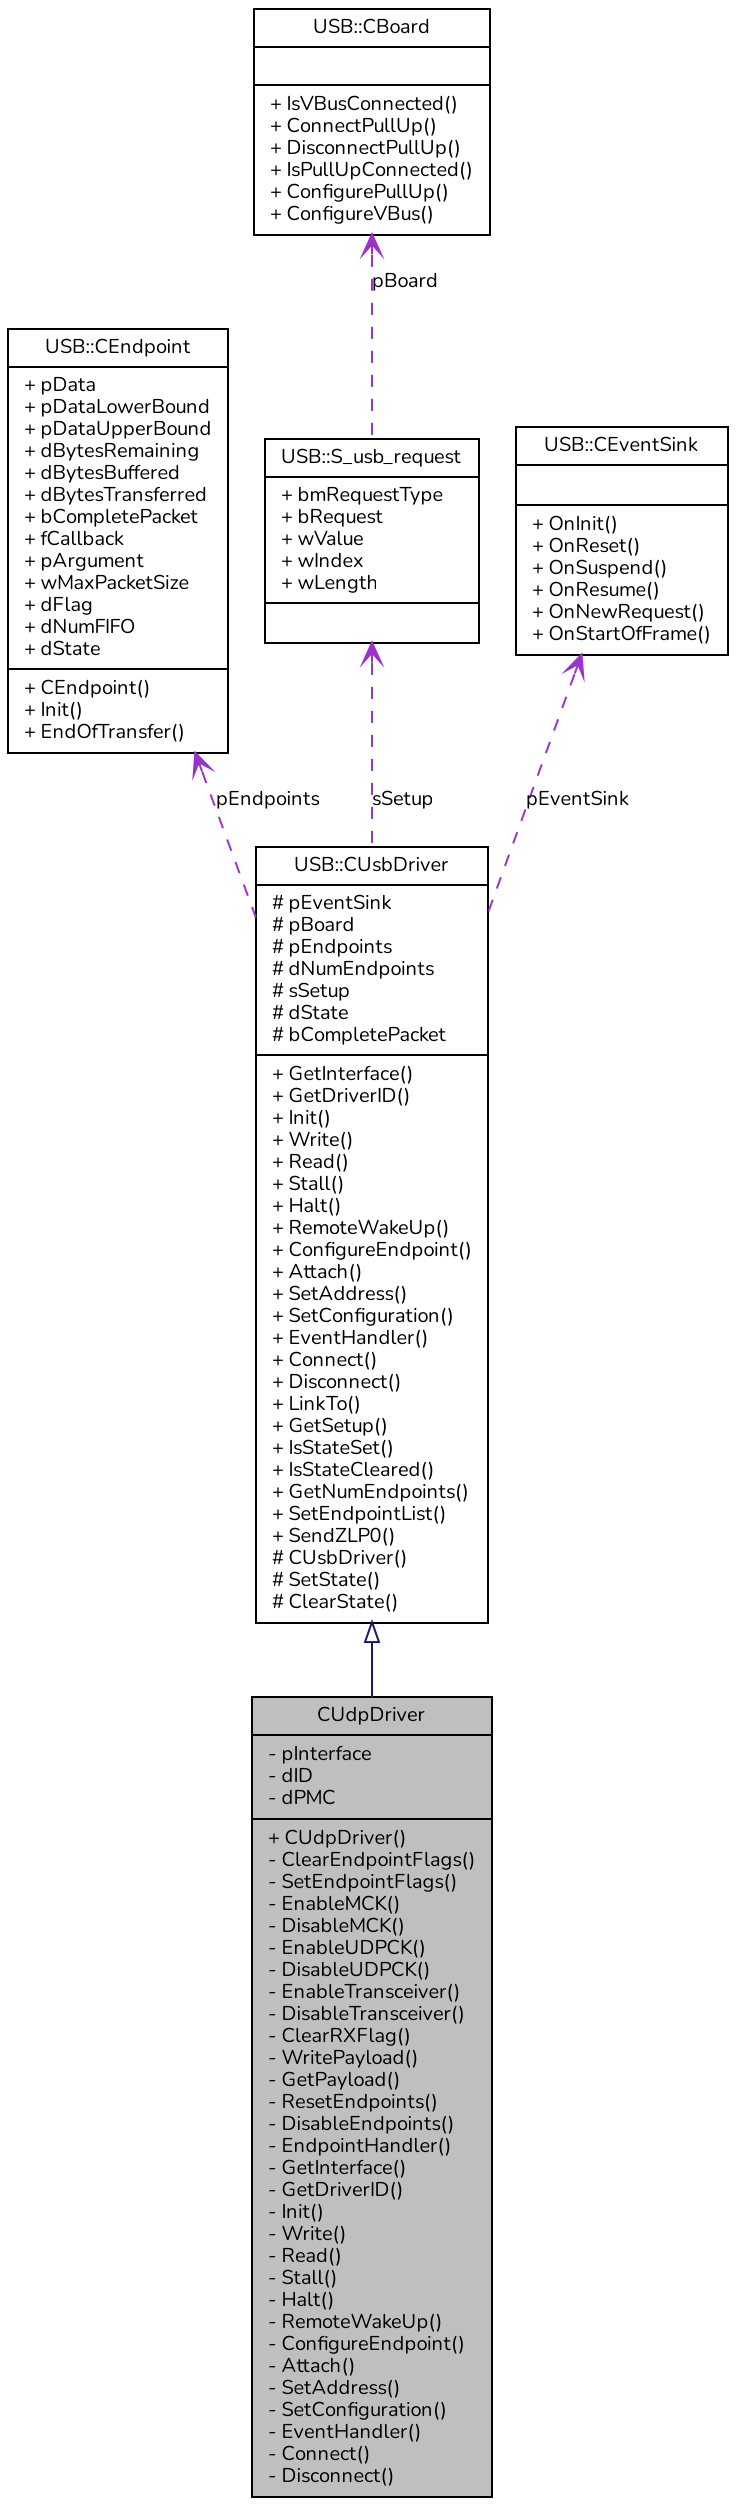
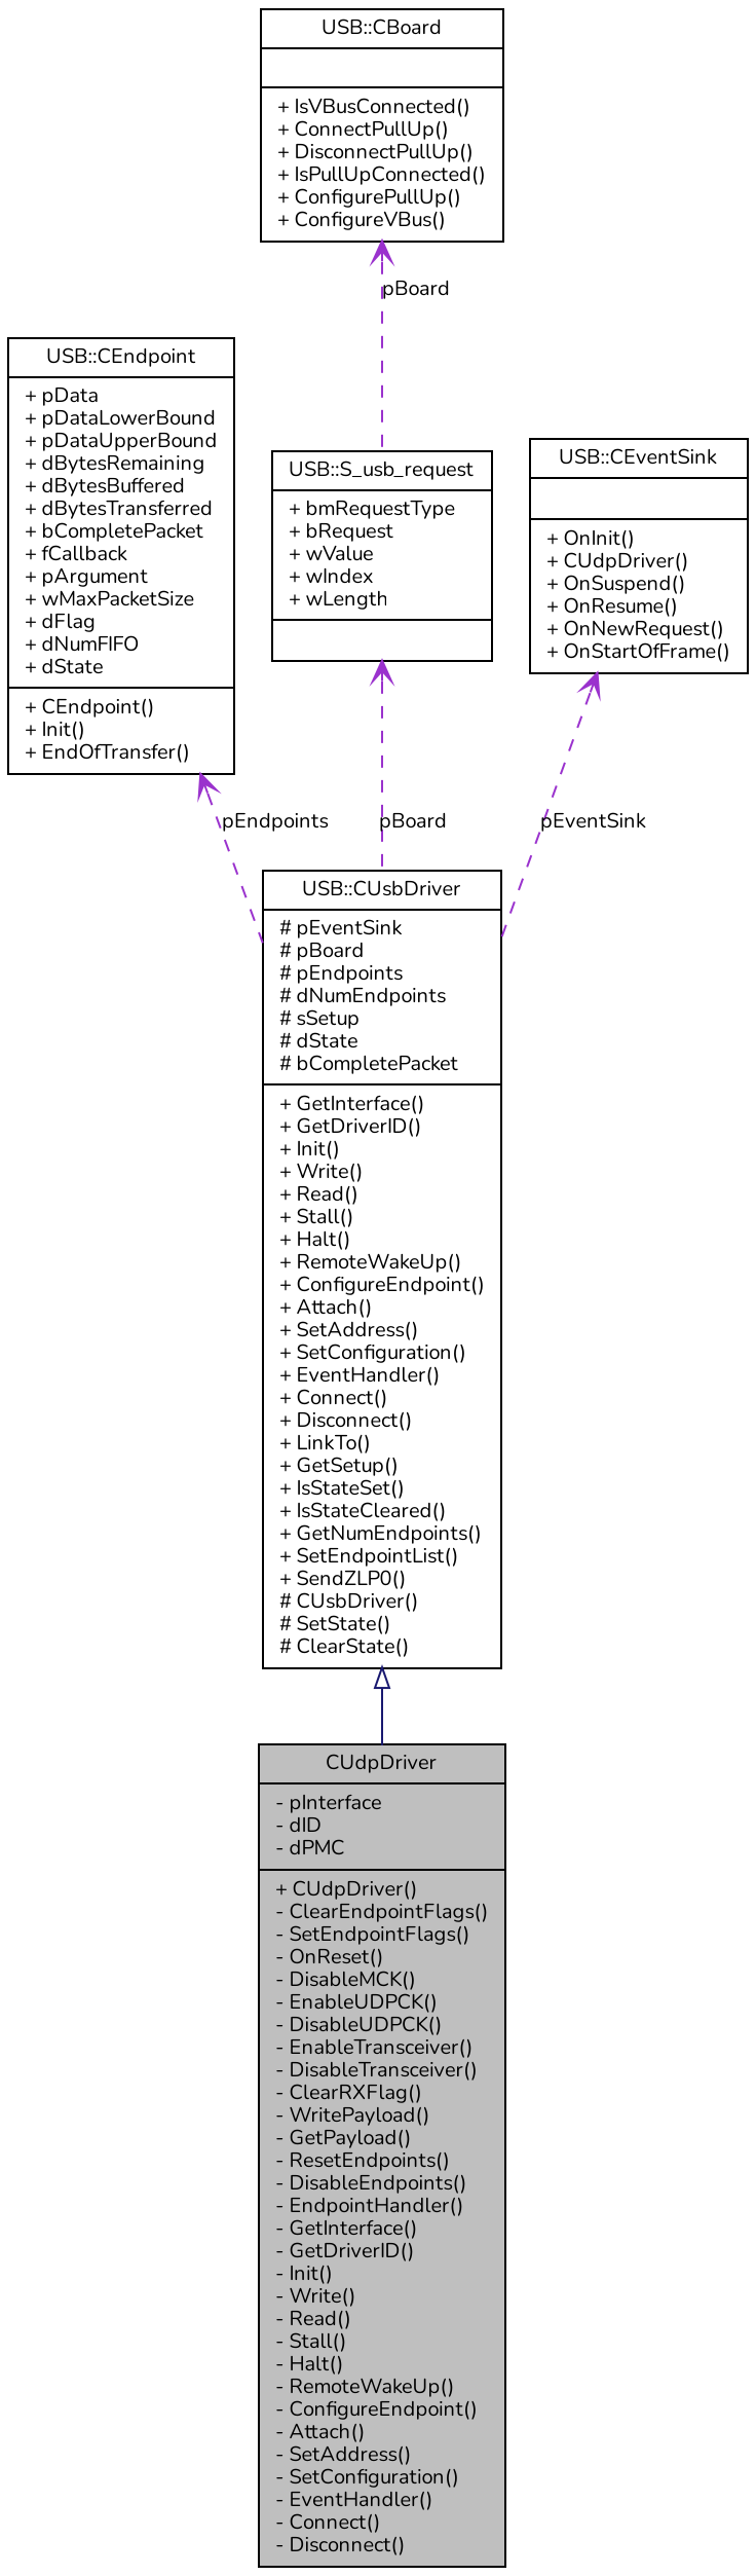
  digraph {
    fontname=Nunito
    node [color=black fontname=Nunito fontsize=10 shape=record]
    edge [arrowtail=open color=darkorchid3 dir=back fontname=Nunito fontsize=10 labelfontname=FreeSans labelfontsize=10 style=dashed]
-   n1 [fillcolor=grey75 fontcolor=black height=0.2 label="{CUdpDriver\n|- pInterface\l- dID\l- dPMC\l|+ CUdpDriver()\l- ClearEndpointFlags()\l- SetEndpointFlags()\l- EnableMCK()\l- DisableMCK()\l- EnableUDPCK()\l- DisableUDPCK()\l- EnableTransceiver()\l- DisableTransceiver()\l- ClearRXFlag()\l- WritePayload()\l- GetPayload()\l- ResetEndpoints()\l- DisableEndpoints()\l- EndpointHandler()\l- GetInterface()\l- GetDriverID()\l- Init()\l- Write()\l- Read()\l- Stall()\l- Halt()\l- RemoteWakeUp()\l- ConfigureEndpoint()\l- Attach()\l- SetAddress()\l- SetConfiguration()\l- EventHandler()\l- Connect()\l- Disconnect()\l}" style=filled width=0.4]
+   n1 [fillcolor=grey75 fontcolor=black height=0.2 label="{CUdpDriver\n|- pInterface\l- dID\l- dPMC\l|+ CUdpDriver()\l- ClearEndpointFlags()\l- SetEndpointFlags()\l- OnReset()\l- DisableMCK()\l- EnableUDPCK()\l- DisableUDPCK()\l- EnableTransceiver()\l- DisableTransceiver()\l- ClearRXFlag()\l- WritePayload()\l- GetPayload()\l- ResetEndpoints()\l- DisableEndpoints()\l- EndpointHandler()\l- GetInterface()\l- GetDriverID()\l- Init()\l- Write()\l- Read()\l- Stall()\l- Halt()\l- RemoteWakeUp()\l- ConfigureEndpoint()\l- Attach()\l- SetAddress()\l- SetConfiguration()\l- EventHandler()\l- Connect()\l- Disconnect()\l}" style=filled width=0.4]
    n2 [height=0.2 label="{USB::CUsbDriver\n|# pEventSink\l# pBoard\l# pEndpoints\l# dNumEndpoints\l# sSetup\l# dState\l# bCompletePacket\l|+ GetInterface()\l+ GetDriverID()\l+ Init()\l+ Write()\l+ Read()\l+ Stall()\l+ Halt()\l+ RemoteWakeUp()\l+ ConfigureEndpoint()\l+ Attach()\l+ SetAddress()\l+ SetConfiguration()\l+ EventHandler()\l+ Connect()\l+ Disconnect()\l+ LinkTo()\l+ GetSetup()\l+ IsStateSet()\l+ IsStateCleared()\l+ GetNumEndpoints()\l+ SetEndpointList()\l+ SendZLP0()\l# CUsbDriver()\l# SetState()\l# ClearState()\l}" width=0.4]
    n3 [height=0.2 label="{USB::CEndpoint\n|+ pData\l+ pDataLowerBound\l+ pDataUpperBound\l+ dBytesRemaining\l+ dBytesBuffered\l+ dBytesTransferred\l+ bCompletePacket\l+ fCallback\l+ pArgument\l+ wMaxPacketSize\l+ dFlag\l+ dNumFIFO\l+ dState\l|+ CEndpoint()\l+ Init()\l+ EndOfTransfer()\l}" width=0.4]
    n4 [height=0.2 label="{USB::CBoard\n||+ IsVBusConnected()\l+ ConnectPullUp()\l+ DisconnectPullUp()\l+ IsPullUpConnected()\l+ ConfigurePullUp()\l+ ConfigureVBus()\l}" width=0.4]
    n5 [height=0.2 label="{USB::S_usb_request\n|+ bmRequestType\l+ bRequest\l+ wValue\l+ wIndex\l+ wLength\l|}" width=0.4]
-   n6 [height=0.2 label="{USB::CEventSink\n||+ OnInit()\l+ OnReset()\l+ OnSuspend()\l+ OnResume()\l+ OnNewRequest()\l+ OnStartOfFrame()\l}" width=0.4]
+   n6 [height=0.2 label="{USB::CEventSink\n||+ OnInit()\l+ CUdpDriver()\l+ OnSuspend()\l+ OnResume()\l+ OnNewRequest()\l+ OnStartOfFrame()\l}" width=0.4]
    n2 -> n1 [arrowtail=empty color=midnightblue style=solid]
    n3 -> n2 [label=pEndpoints]
    n4 -> n5 [label=pBoard]
-   n5 -> n2 [label=sSetup]
+   n5 -> n2 [label=pBoard]
    n6 -> n2 [label=pEventSink]
  }
